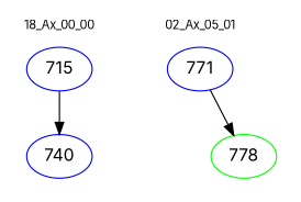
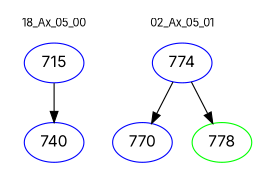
  digraph {
    fontname=Inter
    node [color=blue fontname=Inter]
    edge [color=black fontname=Inter]
    n1 [label=715]
    n2 [label=740]
-   n3 [label=771]
+   n3 [label=774]
+   n4 [label=770]
    n5 [color=green label=778]
    subgraph cluster_1 {
      color=white
      fontsize=10
-     label="18_Ax_00_00"
+     label="18_Ax_05_00"
      n1
      n2
    }
    subgraph cluster_2 {
      color=white
      fontsize=10
      label="02_Ax_05_01"
      n3
+     n4
      n5
    }
    n1 -> n2
+   n3 -> n4
    n3 -> n5
  }
